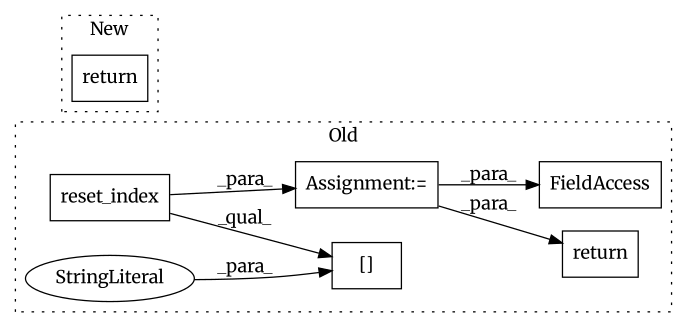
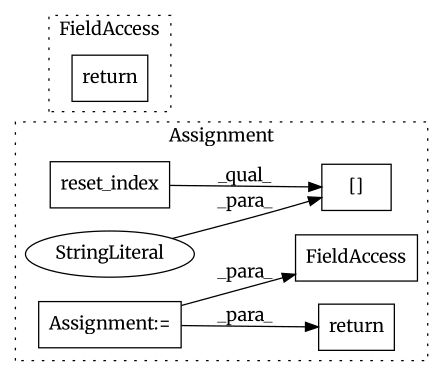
  digraph {
    fontname=Merriweather
    rankdir=LR
    node [a=41 fontname=Merriweather l=7 shape=box]
    edge [fontname=Merriweather]
    n1 [a=32 l=13 label=reset_index s=559]
    n2 [label=return s=896]
    n3 [a=22 l=14 label=FieldAccess s=847]
    n4 [a=2 l="9,1" label="[]" s="594,611"]
    n5 [a=45 l=8 label=StringLiteral s=603 shape=ellipse]
    n6 [a=7 l=1 label="Assignment:=" s=782]
    n7 [label=return s=952]
    subgraph cluster_1 {
-     label=Old
+     label=Assignment
      style=dotted
      n1
      n2
      n3
      n4
      n5
      n6
    }
    subgraph cluster_2 {
-     label=New
+     label=FieldAccess
      style=dotted
      n7
    }
    n1 -> n4 [label=_qual_]
-   n1 -> n6 [label=_para_]
    n5 -> n4 [label=_para_]
    n6 -> n2 [label=_para_]
    n6 -> n3 [label=_para_]
  }
